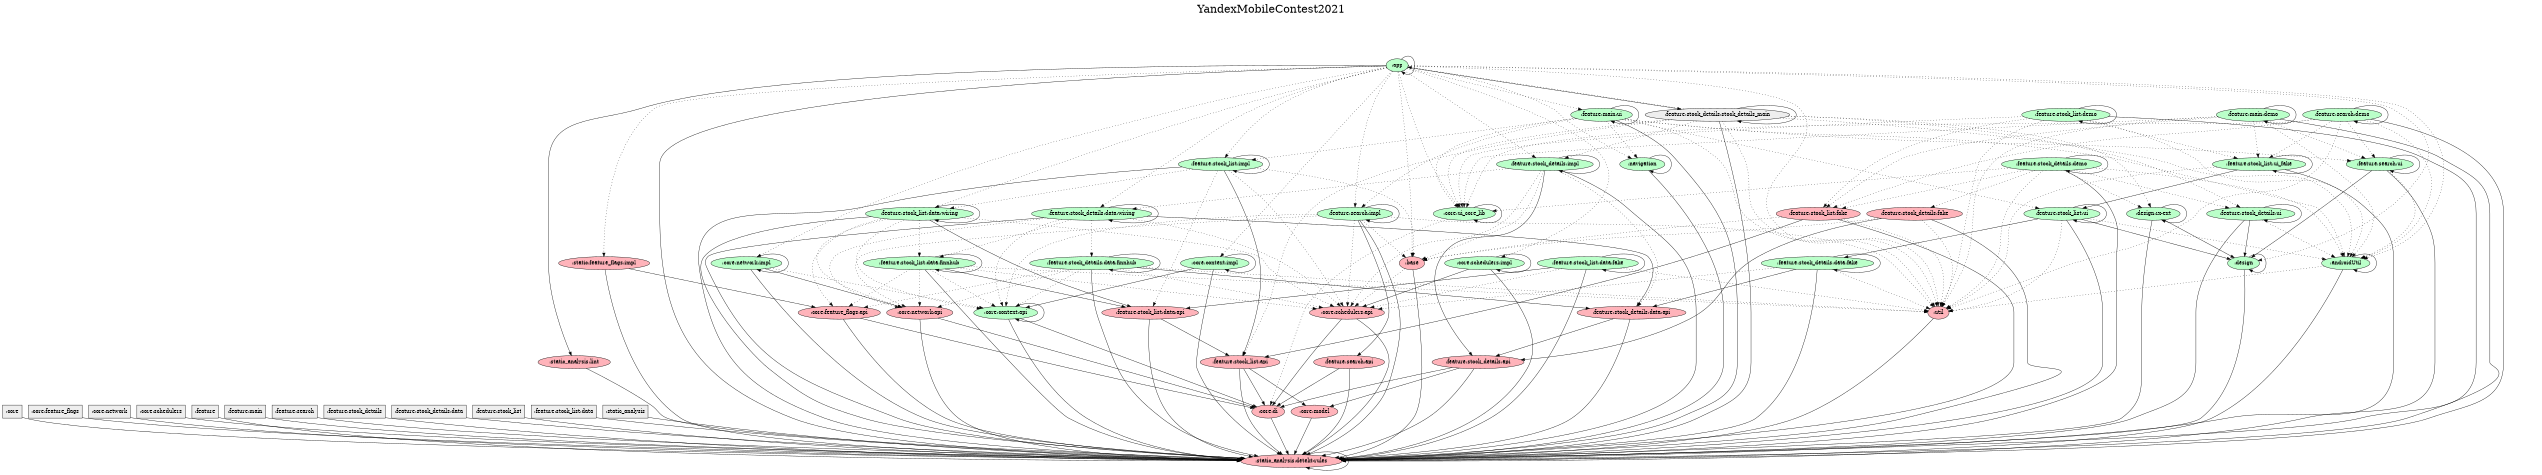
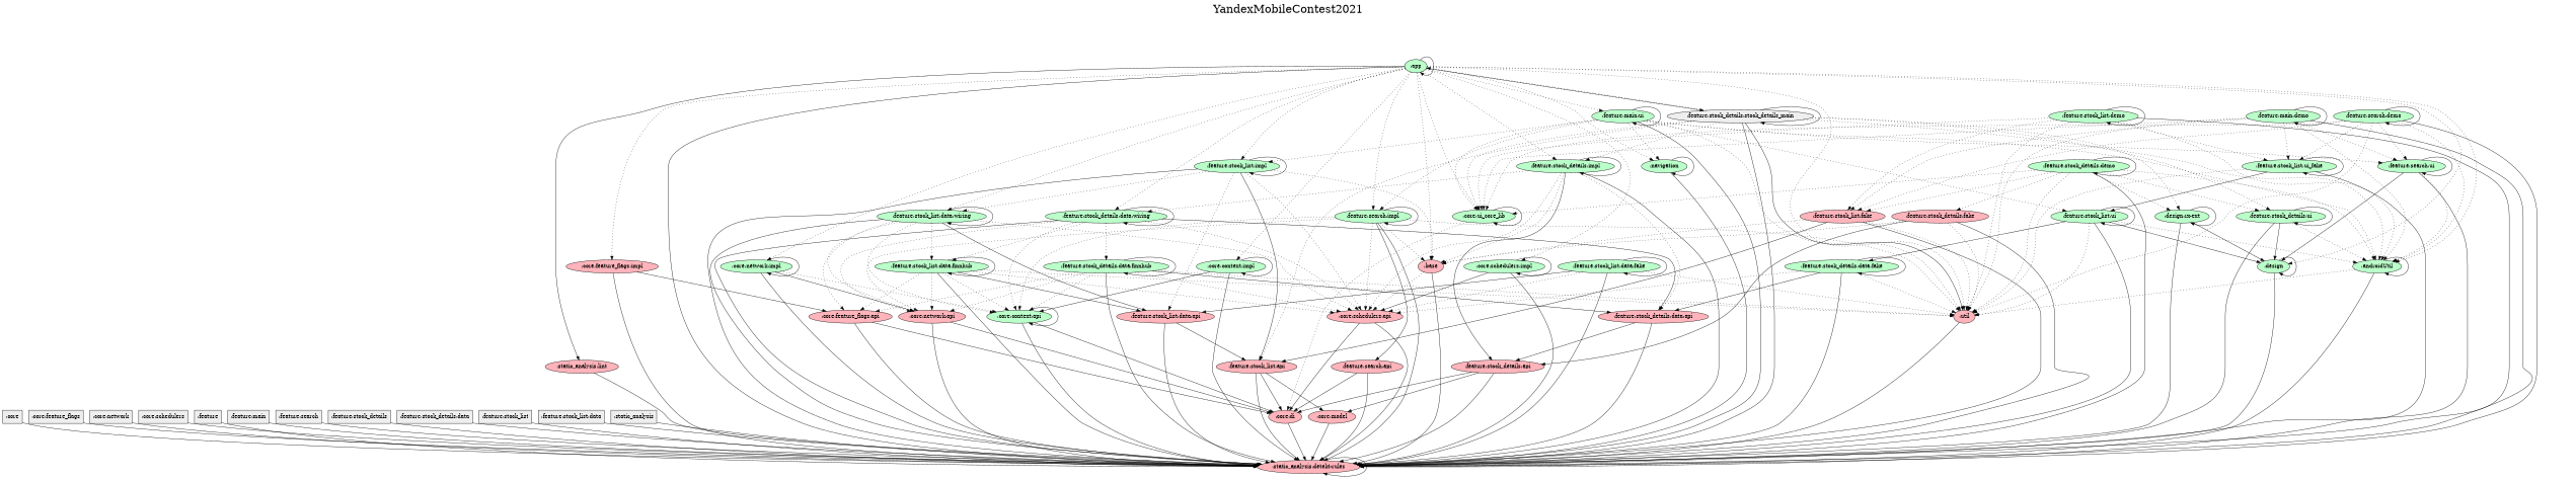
  digraph {
    fontsize=30
    label="YandexMobileContest2021\n "
    labelloc=t
    rankdir=TB
    ranksep=1.4
    node [fillcolor="#baffc9" style=filled]
    ":core" [fillcolor="#eeeeee" shape=box]
    ":core:feature_flags" [fillcolor="#eeeeee" shape=box]
    ":core:network" [fillcolor="#eeeeee" shape=box]
    ":core:schedulers" [fillcolor="#eeeeee" shape=box]
    ":feature" [fillcolor="#eeeeee" shape=box]
    ":feature:main" [fillcolor="#eeeeee" shape=box]
    ":feature:search" [fillcolor="#eeeeee" shape=box]
    ":feature:stock_details" [fillcolor="#eeeeee" shape=box]
    ":feature:stock_details:data" [fillcolor="#eeeeee" shape=box]
    ":feature:stock_list" [fillcolor="#eeeeee" shape=box]
    ":feature:stock_list:data" [fillcolor="#eeeeee" shape=box]
    ":static_analysis" [fillcolor="#eeeeee" shape=box]
    ":static_analysis:detekt-rules" [fillcolor="#ffb3ba"]
    ":androidUtil"
    ":util" [fillcolor="#ffb3ba"]
    ":app"
    ":base" [fillcolor="#ffb3ba"]
    ":core:context:impl"
-   ":core:feature_flags:impl" [fillcolor="#ffb3ba" label=":static:feature_flags:impl"]
+   ":core:feature_flags:impl" [fillcolor="#ffb3ba"]
    ":core:network:impl"
    ":core:schedulers:impl"
    ":core:ui_core_lib"
    ":design"
    ":feature:main:ui"
    ":feature:search:impl"
    ":feature:stock_details:data:wiring"
    ":feature:stock_details:impl"
    ":feature:stock_details:stock_details_main" [fillcolor="#eeeeee"]
    ":feature:stock_list:data:wiring"
    ":feature:stock_list:impl"
    ":navigation"
    ":static_analysis:lint" [fillcolor="#ffb3ba"]
    ":core:schedulers:api" [fillcolor="#ffb3ba"]
    ":core:context:api"
    ":core:feature_flags:api" [fillcolor="#ffb3ba"]
    ":core:network:api" [fillcolor="#ffb3ba"]
    ":core:di" [fillcolor="#ffb3ba"]
    ":feature:search:ui"
    ":feature:stock_list:ui"
    ":feature:search:api" [fillcolor="#ffb3ba"]
    ":feature:stock_details:data:api" [fillcolor="#ffb3ba"]
    ":feature:stock_details:data:finnhub"
    ":feature:stock_list:data:finnhub"
    ":feature:stock_details:api" [fillcolor="#ffb3ba"]
    ":design:rx-ext"
    ":feature:stock_details:ui"
    ":feature:stock_list:api" [fillcolor="#ffb3ba"]
    ":feature:stock_list:data:api" [fillcolor="#ffb3ba"]
    ":core:model" [fillcolor="#ffb3ba"]
    ":feature:main:demo"
    ":feature:stock_list:fake" [fillcolor="#ffb3ba"]
    ":feature:stock_list:ui_fake"
    ":feature:stock_details:data:fake"
    ":feature:search:demo"
    ":feature:stock_details:demo"
    ":feature:stock_details:fake" [fillcolor="#ffb3ba"]
    ":feature:stock_list:data:fake"
    ":feature:stock_list:demo"
    subgraph sub_1 {
      rank=same
      ":core"
      ":core:feature_flags"
      ":core:network"
      ":core:schedulers"
      ":feature"
      ":feature:main"
      ":feature:search"
      ":feature:stock_details"
      ":feature:stock_details:data"
      ":feature:stock_list"
      ":feature:stock_list:data"
      ":static_analysis"
    }
    ":core" -> ":static_analysis:detekt-rules"
    ":core:feature_flags" -> ":static_analysis:detekt-rules"
    ":core:network" -> ":static_analysis:detekt-rules"
    ":core:schedulers" -> ":static_analysis:detekt-rules"
    ":feature" -> ":static_analysis:detekt-rules"
    ":feature:main" -> ":static_analysis:detekt-rules"
    ":feature:search" -> ":static_analysis:detekt-rules"
    ":feature:stock_details" -> ":static_analysis:detekt-rules"
    ":feature:stock_details:data" -> ":static_analysis:detekt-rules"
    ":feature:stock_list" -> ":static_analysis:detekt-rules"
    ":feature:stock_list:data" -> ":static_analysis:detekt-rules"
    ":static_analysis" -> ":static_analysis:detekt-rules"
    ":static_analysis:detekt-rules" -> ":static_analysis:detekt-rules"
    ":androidUtil" -> ":static_analysis:detekt-rules"
    ":androidUtil" -> ":androidUtil"
    ":androidUtil" -> ":util" [style=dotted]
    ":util" -> ":static_analysis:detekt-rules"
    ":app" -> ":static_analysis:detekt-rules"
    ":app" -> ":androidUtil" [style=dotted]
    ":app" -> ":util" [style=dotted]
    ":app" -> ":app"
    ":app" -> ":base" [style=dotted]
    ":app" -> ":core:context:impl" [style=dotted]
    ":app" -> ":core:feature_flags:impl" [style=dotted]
    ":app" -> ":core:network:impl" [style=dotted]
    ":app" -> ":core:schedulers:impl" [style=dotted]
    ":app" -> ":core:ui_core_lib" [style=dotted]
    ":app" -> ":design" [style=dotted]
    ":app" -> ":feature:main:ui" [style=dotted]
    ":app" -> ":feature:search:impl" [style=dotted]
    ":app" -> ":feature:stock_details:data:wiring" [style=dotted]
    ":app" -> ":feature:stock_details:impl" [style=dotted]
    ":app" -> ":feature:stock_details:stock_details_main"
    ":app" -> ":feature:stock_list:data:wiring" [style=dotted]
    ":app" -> ":feature:stock_list:impl" [style=dotted]
    ":app" -> ":navigation" [style=dotted]
    ":app" -> ":static_analysis:lint"
    ":base" -> ":static_analysis:detekt-rules"
    ":base" -> ":core:schedulers:api" [style=dotted]
    ":core:context:impl" -> ":static_analysis:detekt-rules"
    ":core:context:impl" -> ":core:context:impl"
    ":core:context:impl" -> ":core:context:api"
    ":core:feature_flags:impl" -> ":static_analysis:detekt-rules"
    ":core:feature_flags:impl" -> ":core:feature_flags:api"
    ":core:network:impl" -> ":static_analysis:detekt-rules"
    ":core:network:impl" -> ":core:network:impl"
    ":core:network:impl" -> ":core:context:api" [style=dotted]
    ":core:network:impl" -> ":core:network:api"
    ":core:schedulers:impl" -> ":static_analysis:detekt-rules"
    ":core:schedulers:impl" -> ":core:schedulers:impl"
    ":core:schedulers:impl" -> ":core:schedulers:api"
    ":core:ui_core_lib" -> ":core:ui_core_lib"
    ":core:ui_core_lib" -> ":core:di" [style=dotted]
    ":design" -> ":static_analysis:detekt-rules"
    ":design" -> ":design"
    ":feature:main:ui" -> ":static_analysis:detekt-rules"
    ":feature:main:ui" -> ":androidUtil" [style=dotted]
    ":feature:main:ui" -> ":util" [style=dotted]
    ":feature:main:ui" -> ":core:ui_core_lib" [style=dotted]
    ":feature:main:ui" -> ":feature:main:ui"
    ":feature:main:ui" -> ":feature:search:impl" [style=dotted]
    ":feature:main:ui" -> ":feature:stock_list:impl" [style=dotted]
    ":feature:main:ui" -> ":navigation" [style=dotted]
    ":feature:main:ui" -> ":feature:search:ui" [style=dotted]
    ":feature:main:ui" -> ":feature:stock_list:ui" [style=dotted]
    ":feature:search:impl" -> ":static_analysis:detekt-rules"
    ":feature:search:impl" -> ":util" [style=dotted]
    ":feature:search:impl" -> ":base" [style=dotted]
    ":feature:search:impl" -> ":feature:search:impl"
    ":feature:search:impl" -> ":core:schedulers:api" [style=dotted]
    ":feature:search:impl" -> ":core:context:api" [style=dotted]
    ":feature:search:impl" -> ":core:network:api" [style=dotted]
    ":feature:search:impl" -> ":feature:search:api"
    ":feature:stock_details:data:wiring" -> ":static_analysis:detekt-rules"
    ":feature:stock_details:data:wiring" -> ":feature:stock_details:data:wiring"
    ":feature:stock_details:data:wiring" -> ":core:schedulers:api" [style=dotted]
    ":feature:stock_details:data:wiring" -> ":core:context:api" [style=dotted]
    ":feature:stock_details:data:wiring" -> ":core:network:api" [style=dotted]
    ":feature:stock_details:data:wiring" -> ":feature:stock_details:data:api"
    ":feature:stock_details:data:wiring" -> ":feature:stock_details:data:finnhub" [style=dotted]
    ":feature:stock_details:data:wiring" -> ":feature:stock_list:data:finnhub" [style=dotted]
    ":feature:stock_details:impl" -> ":static_analysis:detekt-rules"
    ":feature:stock_details:impl" -> ":base" [style=dotted]
    ":feature:stock_details:impl" -> ":feature:stock_details:data:wiring" [style=dotted]
    ":feature:stock_details:impl" -> ":feature:stock_details:impl"
    ":feature:stock_details:impl" -> ":core:schedulers:api" [style=dotted]
    ":feature:stock_details:impl" -> ":feature:stock_details:data:api" [style=dotted]
    ":feature:stock_details:impl" -> ":feature:stock_details:api"
    ":feature:stock_details:stock_details_main" -> ":static_analysis:detekt-rules"
    ":feature:stock_details:stock_details_main" -> ":androidUtil" [style=dotted]
-   ":feature:stock_details:stock_details_main" -> ":util" [style=dotted]
+   ":feature:stock_details:stock_details_main" -> ":util" [style=solid]
    ":feature:stock_details:stock_details_main" -> ":app" [style=dotted]
    ":feature:stock_details:stock_details_main" -> ":core:ui_core_lib" [style=dotted]
    ":feature:stock_details:stock_details_main" -> ":feature:stock_details:impl" [style=dotted]
    ":feature:stock_details:stock_details_main" -> ":feature:stock_details:stock_details_main"
    ":feature:stock_details:stock_details_main" -> ":design:rx-ext" [style=dotted]
    ":feature:stock_details:stock_details_main" -> ":feature:stock_details:ui" [style=dotted]
    ":feature:stock_details:stock_details_main" -> ":feature:stock_list:api" [style=dotted]
    ":feature:stock_list:data:wiring" -> ":static_analysis:detekt-rules"
    ":feature:stock_list:data:wiring" -> ":feature:stock_list:data:wiring"
    ":feature:stock_list:data:wiring" -> ":core:schedulers:api" [style=dotted]
    ":feature:stock_list:data:wiring" -> ":core:context:api" [style=dotted]
    ":feature:stock_list:data:wiring" -> ":core:feature_flags:api" [style=dotted]
    ":feature:stock_list:data:wiring" -> ":core:network:api" [style=dotted]
    ":feature:stock_list:data:wiring" -> ":feature:stock_list:data:finnhub" [style=dotted]
    ":feature:stock_list:data:wiring" -> ":feature:stock_list:data:api"
    ":feature:stock_list:impl" -> ":static_analysis:detekt-rules"
    ":feature:stock_list:impl" -> ":base" [style=dotted]
    ":feature:stock_list:impl" -> ":feature:stock_list:data:wiring" [style=dotted]
    ":feature:stock_list:impl" -> ":feature:stock_list:impl"
    ":feature:stock_list:impl" -> ":core:schedulers:api" [style=dotted]
    ":feature:stock_list:impl" -> ":feature:stock_list:api"
    ":feature:stock_list:impl" -> ":feature:stock_list:data:api" [style=dotted]
    ":navigation" -> ":static_analysis:detekt-rules"
    ":navigation" -> ":navigation"
    ":static_analysis:lint" -> ":static_analysis:detekt-rules"
    ":core:schedulers:api" -> ":static_analysis:detekt-rules"
    ":core:schedulers:api" -> ":core:di"
    ":core:context:api" -> ":static_analysis:detekt-rules"
    ":core:context:api" -> ":core:context:api"
    ":core:context:api" -> ":core:di"
    ":core:feature_flags:api" -> ":static_analysis:detekt-rules"
    ":core:feature_flags:api" -> ":core:di"
    ":core:network:api" -> ":static_analysis:detekt-rules"
    ":core:network:api" -> ":core:di"
    ":core:di" -> ":static_analysis:detekt-rules"
    ":feature:search:ui" -> ":static_analysis:detekt-rules"
    ":feature:search:ui" -> ":androidUtil" [style=dotted]
    ":feature:search:ui" -> ":design"
    ":feature:search:ui" -> ":feature:search:ui"
    ":feature:stock_list:ui" -> ":static_analysis:detekt-rules"
    ":feature:stock_list:ui" -> ":androidUtil" [style=dotted]
    ":feature:stock_list:ui" -> ":util" [style=dotted]
    ":feature:stock_list:ui" -> ":design"
    ":feature:stock_list:ui" -> ":feature:stock_list:ui"
    ":feature:stock_list:ui" -> ":feature:stock_details:data:fake"
    ":feature:search:api" -> ":static_analysis:detekt-rules"
    ":feature:search:api" -> ":core:di"
    ":feature:stock_details:data:api" -> ":static_analysis:detekt-rules"
    ":feature:stock_details:data:api" -> ":feature:stock_details:api"
    ":feature:stock_details:data:finnhub" -> ":static_analysis:detekt-rules"
    ":feature:stock_details:data:finnhub" -> ":util" [style=dotted]
    ":feature:stock_details:data:finnhub" -> ":core:schedulers:api" [style=dotted]
    ":feature:stock_details:data:finnhub" -> ":core:context:api" [style=dotted]
    ":feature:stock_details:data:finnhub" -> ":core:feature_flags:api" [style=dotted]
    ":feature:stock_details:data:finnhub" -> ":core:network:api" [style=dotted]
    ":feature:stock_details:data:finnhub" -> ":feature:stock_details:data:api"
    ":feature:stock_details:data:finnhub" -> ":feature:stock_details:data:finnhub"
    ":feature:stock_list:data:finnhub" -> ":static_analysis:detekt-rules"
    ":feature:stock_list:data:finnhub" -> ":util" [style=dotted]
    ":feature:stock_list:data:finnhub" -> ":core:schedulers:api" [style=dotted]
    ":feature:stock_list:data:finnhub" -> ":core:context:api" [style=dotted]
    ":feature:stock_list:data:finnhub" -> ":core:feature_flags:api" [style=dotted]
    ":feature:stock_list:data:finnhub" -> ":core:network:api" [style=dotted]
    ":feature:stock_list:data:finnhub" -> ":feature:stock_list:data:finnhub"
    ":feature:stock_list:data:finnhub" -> ":feature:stock_list:data:api"
    ":feature:stock_details:api" -> ":static_analysis:detekt-rules"
    ":feature:stock_details:api" -> ":core:di"
    ":feature:stock_details:api" -> ":core:model"
    ":design:rx-ext" -> ":static_analysis:detekt-rules"
    ":design:rx-ext" -> ":design"
    ":design:rx-ext" -> ":design:rx-ext"
    ":feature:stock_details:ui" -> ":static_analysis:detekt-rules"
    ":feature:stock_details:ui" -> ":androidUtil" [style=dotted]
    ":feature:stock_details:ui" -> ":design"
    ":feature:stock_details:ui" -> ":feature:stock_details:ui"
    ":feature:stock_list:api" -> ":static_analysis:detekt-rules"
    ":feature:stock_list:api" -> ":core:di"
    ":feature:stock_list:api" -> ":core:model"
    ":feature:stock_list:data:api" -> ":static_analysis:detekt-rules"
    ":feature:stock_list:data:api" -> ":feature:stock_list:api"
    ":core:model" -> ":static_analysis:detekt-rules"
    ":feature:main:demo" -> ":static_analysis:detekt-rules"
    ":feature:main:demo" -> ":androidUtil" [style=dotted]
    ":feature:main:demo" -> ":util" [style=dotted]
    ":feature:main:demo" -> ":core:ui_core_lib" [style=dotted]
    ":feature:main:demo" -> ":feature:search:ui" [style=dotted]
    ":feature:main:demo" -> ":feature:main:demo"
    ":feature:main:demo" -> ":feature:stock_list:fake" [style=dotted]
    ":feature:main:demo" -> ":feature:stock_list:ui_fake" [style=dotted]
    ":feature:stock_list:fake" -> ":static_analysis:detekt-rules"
    ":feature:stock_list:fake" -> ":util" [style=dotted]
    ":feature:stock_list:fake" -> ":base" [style=dotted]
    ":feature:stock_list:fake" -> ":feature:stock_list:api"
    ":feature:stock_list:ui_fake" -> ":static_analysis:detekt-rules"
    ":feature:stock_list:ui_fake" -> ":util" [style=dotted]
    ":feature:stock_list:ui_fake" -> ":feature:stock_list:ui"
    ":feature:stock_list:ui_fake" -> ":feature:stock_list:ui_fake"
    ":feature:stock_details:data:fake" -> ":static_analysis:detekt-rules"
    ":feature:stock_details:data:fake" -> ":util" [style=dotted]
    ":feature:stock_details:data:fake" -> ":core:schedulers:api" [style=dotted]
    ":feature:stock_details:data:fake" -> ":feature:stock_details:data:api"
    ":feature:stock_details:data:fake" -> ":feature:stock_details:data:fake"
    ":feature:search:demo" -> ":static_analysis:detekt-rules"
    ":feature:search:demo" -> ":androidUtil" [style=dotted]
    ":feature:search:demo" -> ":util" [style=dotted]
    ":feature:search:demo" -> ":core:ui_core_lib" [style=dotted]
    ":feature:search:demo" -> ":feature:search:ui" [style=dotted]
    ":feature:search:demo" -> ":feature:stock_list:fake" [style=dotted]
    ":feature:search:demo" -> ":feature:stock_list:ui_fake" [style=dotted]
    ":feature:search:demo" -> ":feature:search:demo"
    ":feature:stock_details:demo" -> ":static_analysis:detekt-rules"
    ":feature:stock_details:demo" -> ":androidUtil" [style=dotted]
    ":feature:stock_details:demo" -> ":util" [style=dotted]
    ":feature:stock_details:demo" -> ":core:ui_core_lib" [style=dotted]
    ":feature:stock_details:demo" -> ":design:rx-ext" [style=dotted]
    ":feature:stock_details:demo" -> ":feature:stock_details:ui" [style=dotted]
    ":feature:stock_details:demo" -> ":feature:stock_list:fake" [style=dotted]
    ":feature:stock_details:demo" -> ":feature:stock_details:demo"
    ":feature:stock_details:demo" -> ":feature:stock_details:fake" [style=dotted]
    ":feature:stock_details:fake" -> ":static_analysis:detekt-rules"
    ":feature:stock_details:fake" -> ":util" [style=dotted]
    ":feature:stock_details:fake" -> ":base" [style=dotted]
    ":feature:stock_details:fake" -> ":feature:stock_details:api"
    ":feature:stock_list:data:fake" -> ":static_analysis:detekt-rules"
    ":feature:stock_list:data:fake" -> ":util" [style=dotted]
    ":feature:stock_list:data:fake" -> ":core:schedulers:api" [style=dotted]
    ":feature:stock_list:data:fake" -> ":feature:stock_list:data:api"
    ":feature:stock_list:data:fake" -> ":feature:stock_list:data:fake"
    ":feature:stock_list:demo" -> ":static_analysis:detekt-rules"
    ":feature:stock_list:demo" -> ":androidUtil" [style=dotted]
    ":feature:stock_list:demo" -> ":util" [style=dotted]
    ":feature:stock_list:demo" -> ":core:ui_core_lib" [style=dotted]
    ":feature:stock_list:demo" -> ":feature:stock_list:fake" [style=dotted]
    ":feature:stock_list:demo" -> ":feature:stock_list:ui_fake" [style=dotted]
    ":feature:stock_list:demo" -> ":feature:stock_list:demo"
  }
